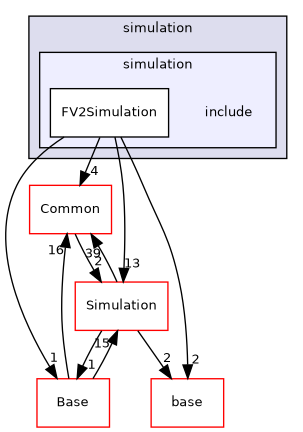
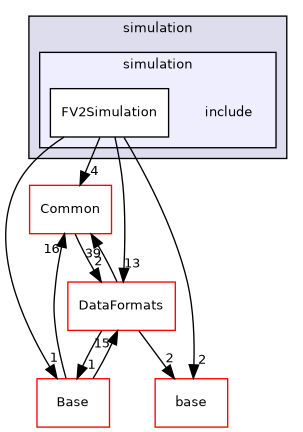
  digraph {
    compound=true
    node [fontname=Helvetica fontsize=10 shape=box color=red]
    edge [headlabel=2 labeldistance=1.5 labelfontname=Helvetica labelfontsize=10]
    n1 [label=include shape=plaintext color=""]
    n2 [color=black fillcolor=white label=FV2Simulation style=filled]
    n3 [label=Common]
    n4 [label=Base]
    n5 [label=base]
-   n6 [label=Simulation]
+   n6 [label=DataFormats]
    subgraph cluster_1 {
      bgcolor="#ddddee"
      fontname=Helvetica
      fontsize=10
      label=simulation
      pencolor=black
      subgraph cluster_2 {
        bgcolor="#eeeeff"
        fontname=Helvetica
        fontsize=10
        label=simulation
        pencolor=black
        n1
        n2
      }
    }
    n2 -> n3 [headlabel=4]
    n2 -> n4 [headlabel=1]
    n2 -> n5
    n2 -> n6 [headlabel=13]
    n3 -> n6
    n4 -> n3 [headlabel=16]
    n4 -> n6 [headlabel=15]
    n6 -> n3 [headlabel=39]
    n6 -> n4 [headlabel=1]
    n6 -> n5
  }
